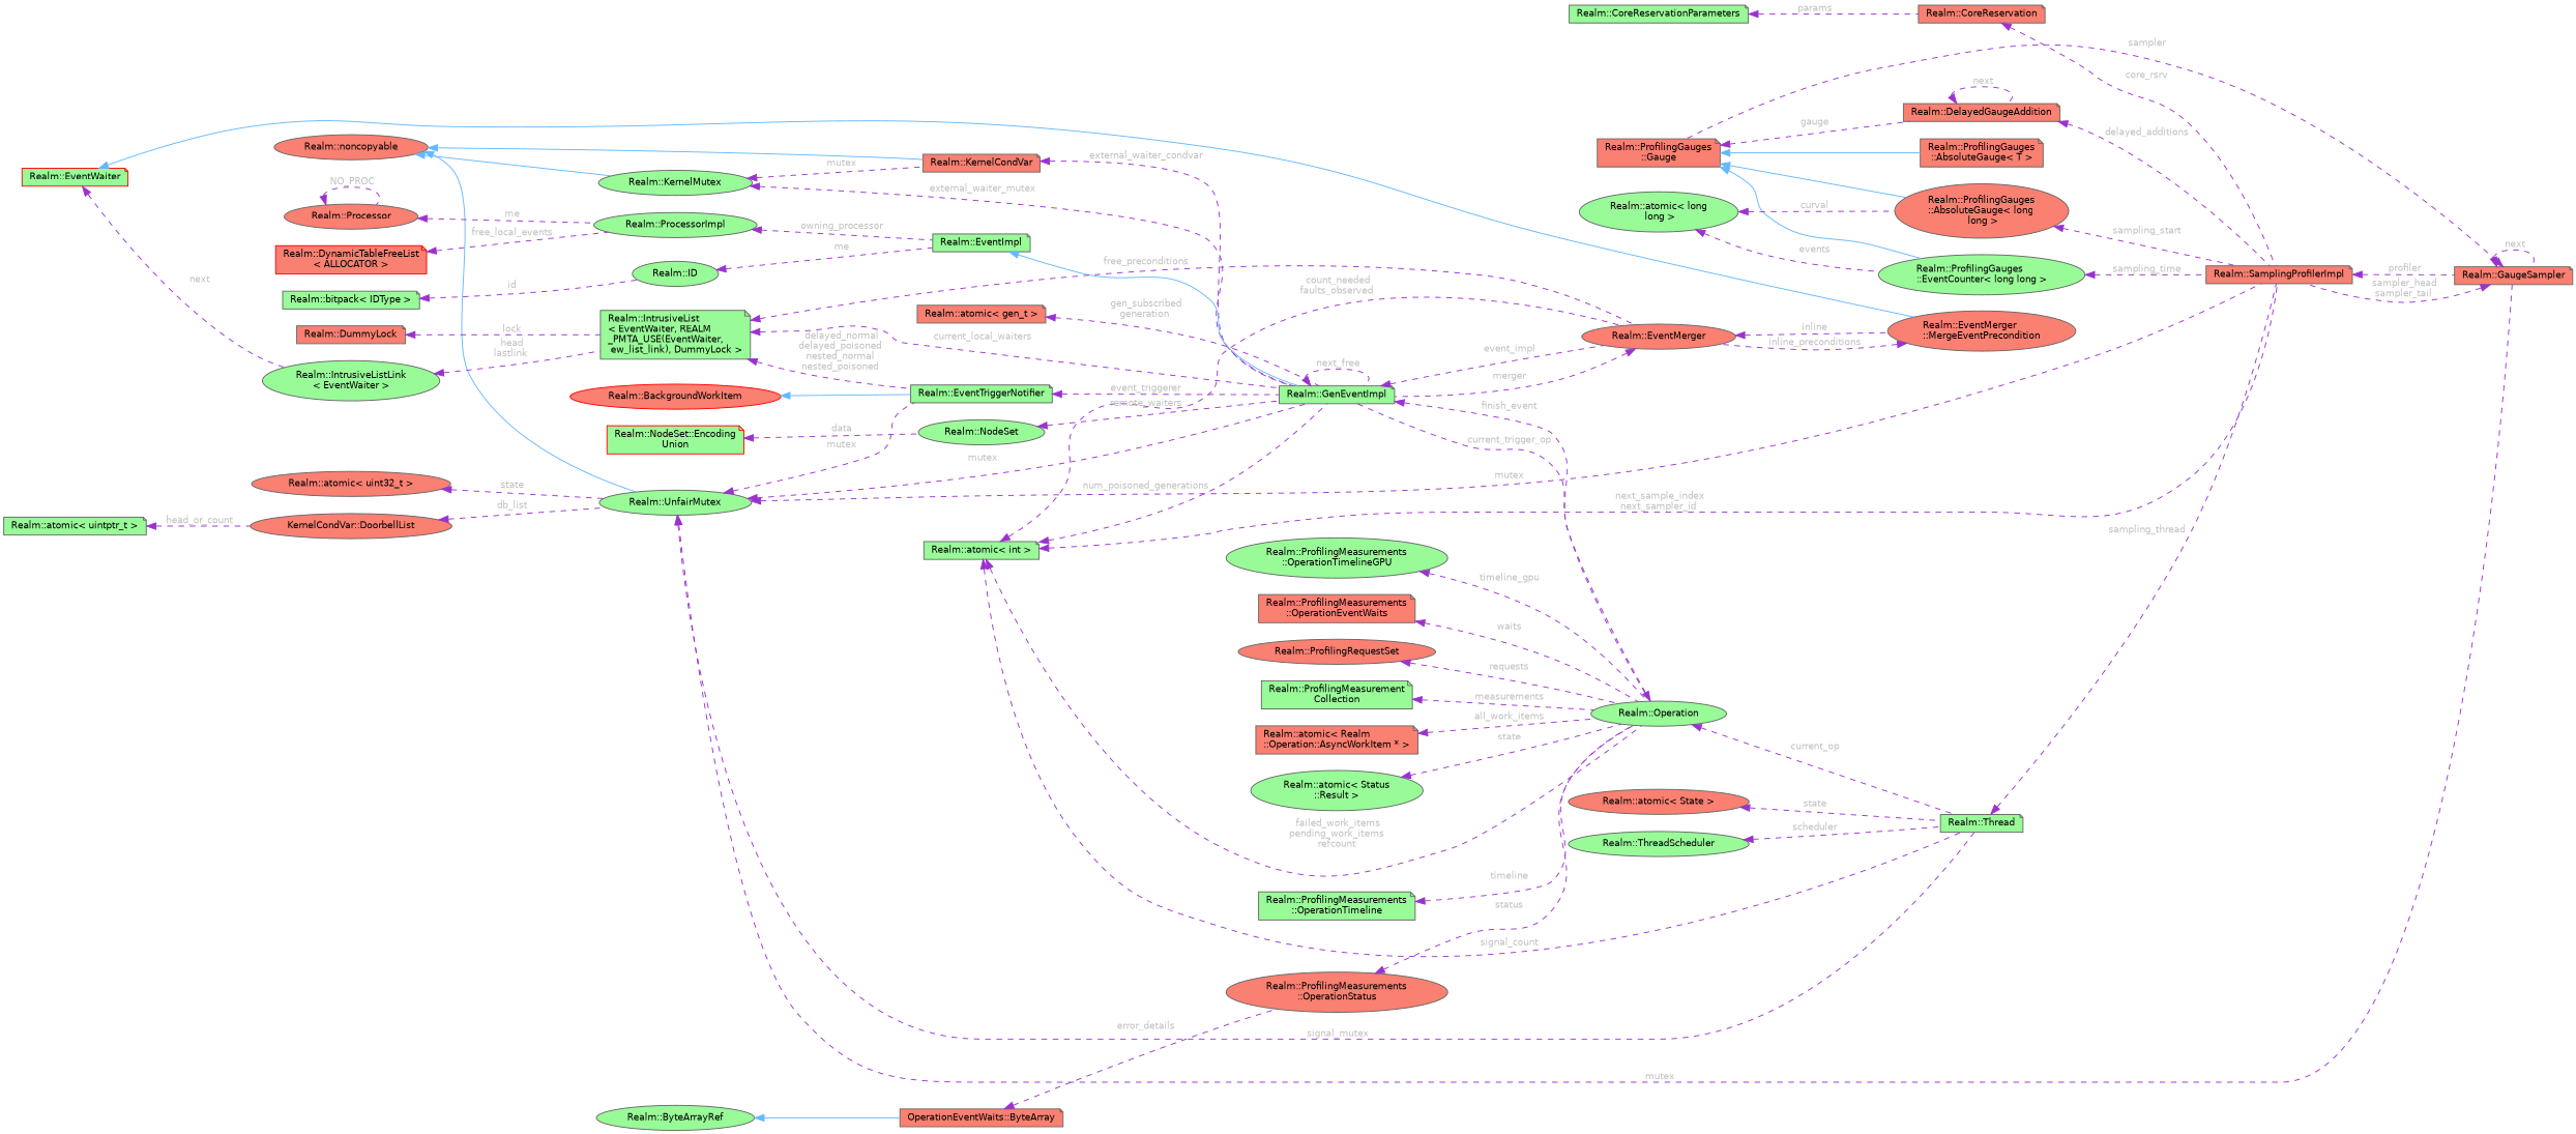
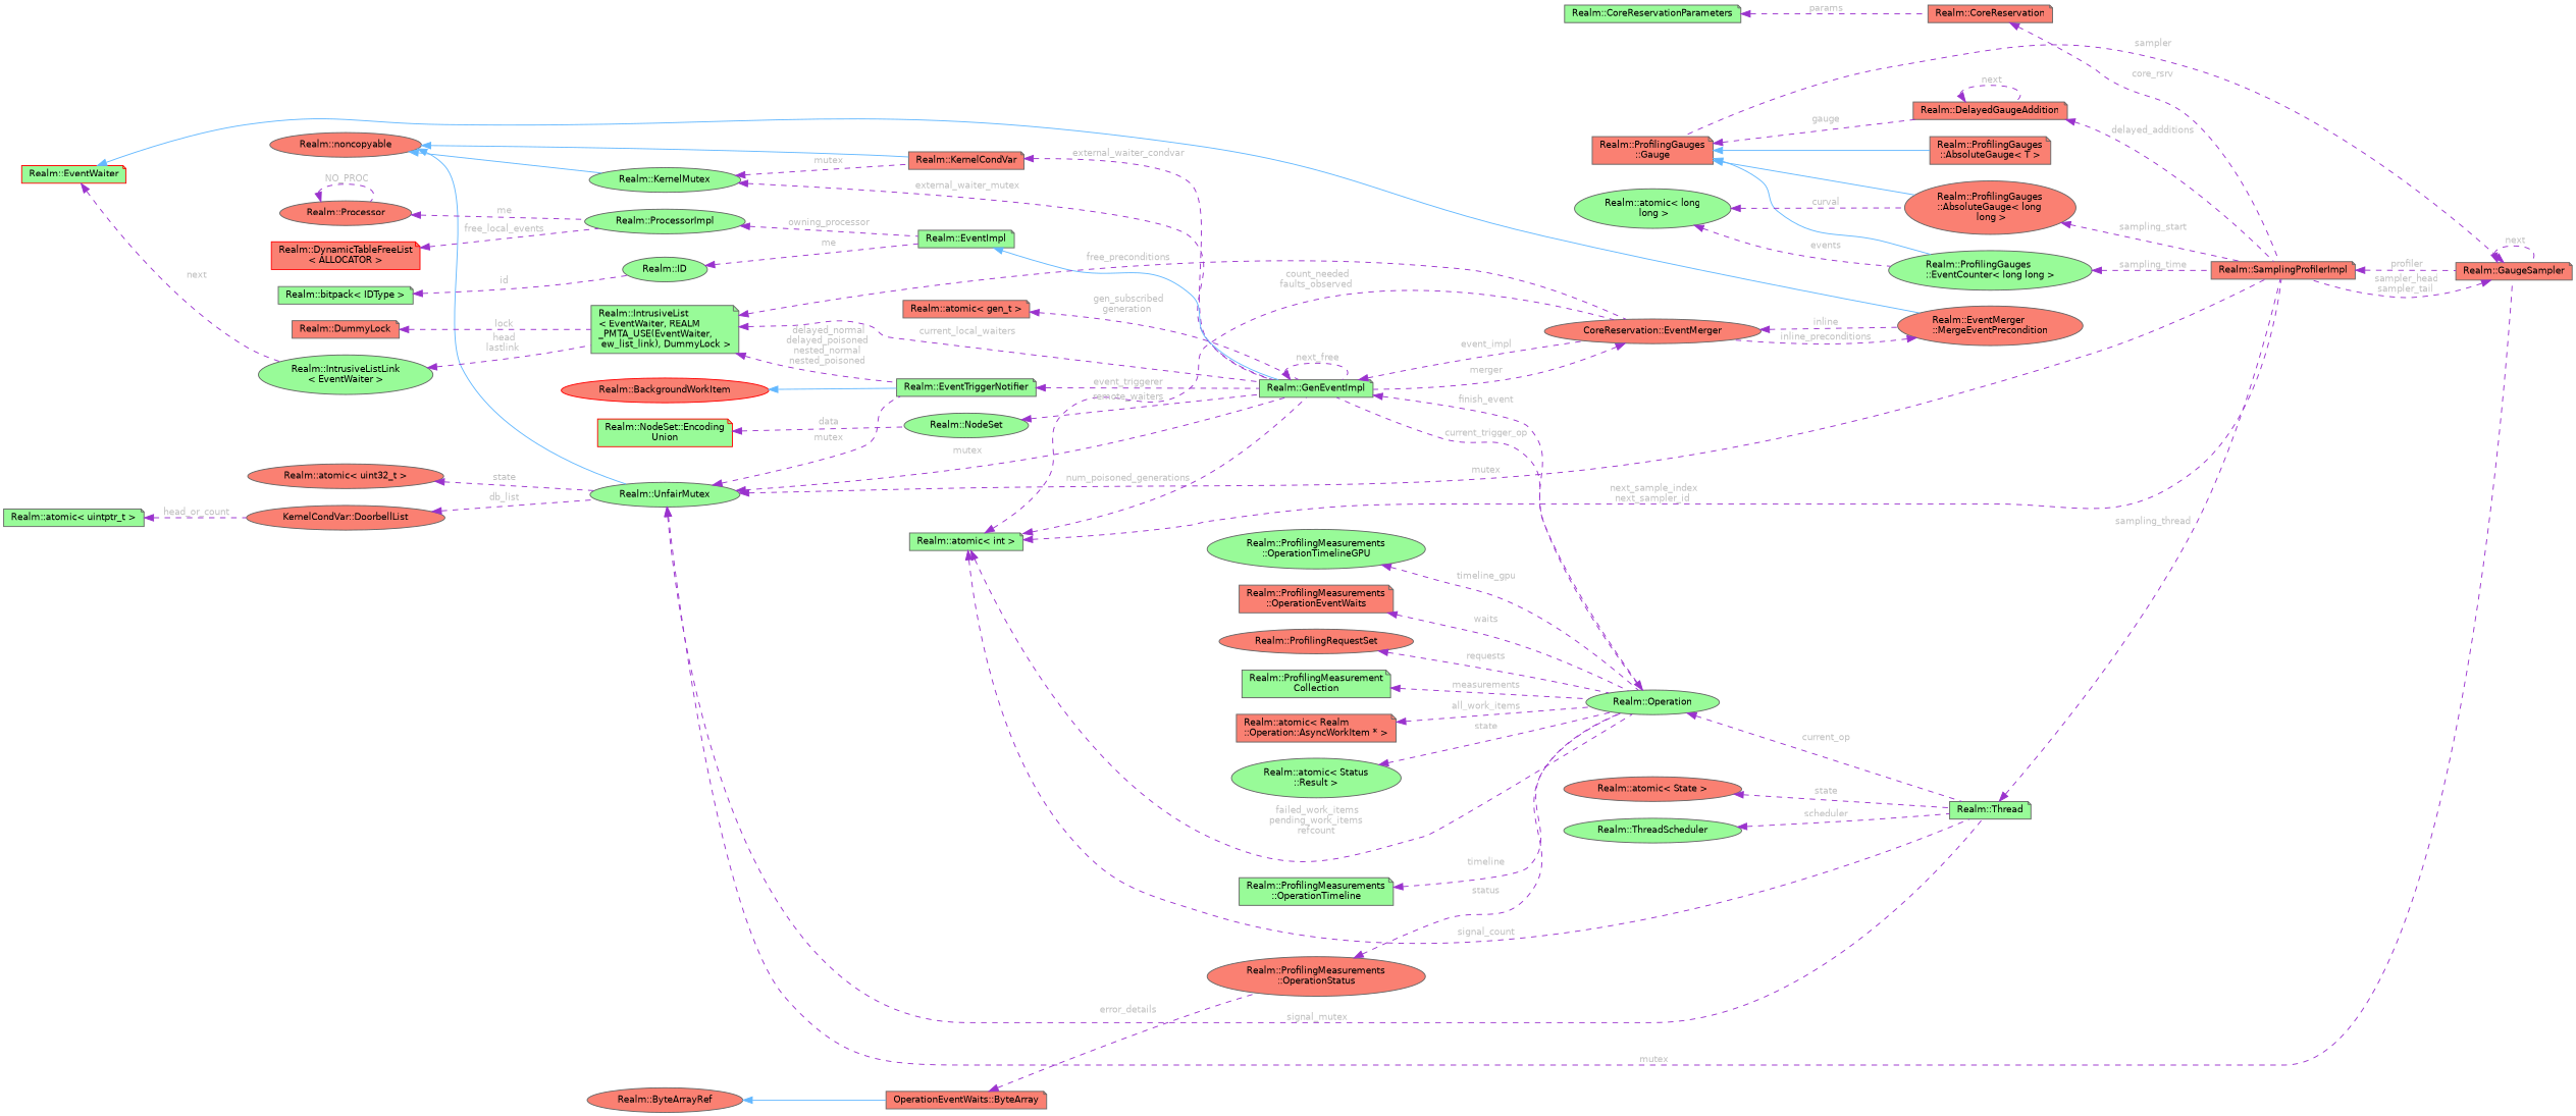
  digraph {
    rankdir=LR
    node [color=gray40 fillcolor=palegreen fontname=Helvetica fontsize=10 shape=note style=filled]
    edge [color=darkorchid3 dir=back fontname=Helvetica fontsize=10 labelfontname=Helvetica labelfontsize=10 style=dashed fontcolor=grey]
    n1 [fillcolor=salmon fontcolor=black height=0.2 label="Realm::ProfilingGauges\l::AbsoluteGauge\< T \>" width=0.4]
    n2 [fillcolor=salmon height=0.2 label="Realm::ProfilingGauges\l::Gauge" width=0.4]
    n3 [fillcolor=salmon height=0.2 label="Realm::DelayedGaugeAddition" width=0.4]
    n4 [fillcolor=salmon height=0.2 label="Realm::ProfilingGauges\l::AbsoluteGauge\< long\l long \>" shape=ellipse width=0.4]
    n5 [height=0.2 label="Realm::ProfilingGauges\l::EventCounter\< long long \>" shape=ellipse width=0.4]
    n6 [fillcolor=salmon height=0.2 label="Realm::SamplingProfilerImpl" width=0.4]
    n7 [fillcolor=salmon height=0.2 label="Realm::GaugeSampler" width=0.4]
    n8 [height=0.2 label="Realm::UnfairMutex" shape=ellipse width=0.4]
    n9 [height=0.2 label="Realm::Thread" width=0.4]
    n10 [height=0.2 label="Realm::GenEventImpl" width=0.4]
    n11 [height=0.2 label="Realm::EventTriggerNotifier" width=0.4]
    n12 [height=0.2 label="Realm::Operation" shape=ellipse width=0.4]
-   n13 [fillcolor=salmon height=0.2 label="Realm::EventMerger" shape=ellipse width=0.4]
+   n13 [fillcolor=salmon height=0.2 label="CoreReservation::EventMerger" shape=ellipse width=0.4]
    n14 [fillcolor=salmon height=0.2 label="Realm::noncopyable" shape=ellipse width=0.4]
    n15 [height=0.2 label="Realm::KernelMutex" shape=ellipse width=0.4]
    n16 [fillcolor=salmon height=0.2 label="Realm::KernelCondVar" width=0.4]
    n17 [fillcolor=salmon height=0.2 label="Realm::atomic\< uint32_t \>" shape=ellipse width=0.4]
    n18 [fillcolor=salmon height=0.2 label="KernelCondVar::DoorbellList" shape=ellipse width=0.4]
    n19 [height=0.2 label="Realm::atomic\< uintptr_t \>" width=0.4]
    n20 [height=0.2 label="Realm::atomic\< int \>" width=0.4]
    n21 [fillcolor=salmon height=0.2 label="Realm::EventMerger\l::MergeEventPrecondition" shape=ellipse width=0.4]
    n22 [fillcolor=salmon height=0.2 label="Realm::CoreReservation" width=0.4]
    n23 [height=0.2 label="Realm::CoreReservationParameters" width=0.4]
    n24 [fillcolor=salmon height=0.2 label="Realm::atomic\< State \>" shape=ellipse width=0.4]
    n25 [height=0.2 label="Realm::ThreadScheduler" shape=ellipse width=0.4]
    n26 [height=0.2 label="Realm::EventImpl" width=0.4]
    n27 [height=0.2 label="Realm::ID" shape=ellipse width=0.4]
    n28 [height=0.2 label="Realm::bitpack\< IDType \>" width=0.4]
    n29 [height=0.2 label="Realm::ProcessorImpl" shape=ellipse width=0.4]
    n30 [color=red fillcolor=salmon height=0.2 label="Realm::DynamicTableFreeList\l\< ALLOCATOR \>" width=0.4]
    n31 [fillcolor=salmon height=0.2 label="Realm::Processor" shape=ellipse width=0.4]
    n32 [fillcolor=salmon height=0.2 label="Realm::atomic\< gen_t \>" width=0.4]
    n33 [color=red height=0.2 label="Realm::EventWaiter" width=0.4]
    n34 [height=0.2 label="Realm::IntrusiveListLink\l\< EventWaiter \>" shape=ellipse width=0.4]
    n35 [height=0.2 label="Realm::IntrusiveList\l\< EventWaiter, REALM\l_PMTA_USE(EventWaiter,\l ew_list_link), DummyLock \>" width=0.4]
    n36 [fillcolor=salmon height=0.2 label="Realm::DummyLock" width=0.4]
    n37 [color=red fillcolor=salmon height=0.2 label="Realm::BackgroundWorkItem" shape=ellipse width=0.4]
    n38 [height=0.2 label="Realm::NodeSet" shape=ellipse width=0.4]
    n39 [color=red height=0.2 label="Realm::NodeSet::Encoding\lUnion" width=0.4]
    n40 [height=0.2 label="Realm::atomic\< Status\l::Result \>" shape=ellipse width=0.4]
    n41 [fillcolor=salmon height=0.2 label="Realm::ProfilingMeasurements\l::OperationStatus" shape=ellipse width=0.4]
    n42 [fillcolor=salmon height=0.2 label="OperationEventWaits::ByteArray" width=0.4]
-   n43 [height=0.2 label="Realm::ByteArrayRef" shape=ellipse width=0.4]
+   n43 [fillcolor=salmon height=0.2 label="Realm::ByteArrayRef" shape=ellipse width=0.4]
    n44 [height=0.2 label="Realm::ProfilingMeasurements\l::OperationTimeline" width=0.4]
    n45 [height=0.2 label="Realm::ProfilingMeasurements\l::OperationTimelineGPU" shape=ellipse width=0.4]
    n46 [fillcolor=salmon height=0.2 label="Realm::ProfilingMeasurements\l::OperationEventWaits" width=0.4]
    n47 [fillcolor=salmon height=0.2 label="Realm::ProfilingRequestSet" shape=ellipse width=0.4]
    n48 [height=0.2 label="Realm::ProfilingMeasurement\lCollection" width=0.4]
    n49 [fillcolor=salmon height=0.2 label="Realm::atomic\< Realm\l::Operation::AsyncWorkItem * \>" width=0.4]
    n50 [height=0.2 label="Realm::atomic\< long\l long \>" shape=ellipse width=0.4]
    n2 -> n1 [color=steelblue1 style=solid fontcolor=""]
    n2 -> n3 [label=" gauge"]
    n2 -> n4 [color=steelblue1 style=solid fontcolor=""]
    n2 -> n5 [color=steelblue1 style=solid fontcolor=""]
    n3 -> n3 [label=" next"]
    n3 -> n6 [label=" delayed_additions"]
    n4 -> n6 [label=" sampling_start"]
    n5 -> n6 [label=" sampling_time"]
    n6 -> n7 [label=" profiler"]
    n7 -> n2 [label=" sampler"]
    n7 -> n6 [label=" sampler_head\nsampler_tail"]
    n7 -> n7 [label=" next"]
    n8 -> n6 [label=" mutex"]
    n8 -> n7 [label=" mutex"]
    n8 -> n9 [label=" signal_mutex"]
    n8 -> n10 [label=" mutex"]
    n8 -> n11 [label=" mutex"]
    n9 -> n6 [label=" sampling_thread"]
    n10 -> n10 [label=" next_free"]
    n10 -> n12 [label=" finish_event"]
    n10 -> n13 [label=" event_impl"]
    n11 -> n10 [label=" event_triggerer"]
    n12 -> n9 [label=" current_op"]
    n12 -> n10 [label=" current_trigger_op"]
    n13 -> n10 [label=" merger"]
    n13 -> n21 [label=" inline"]
    n14 -> n8 [color=steelblue1 style=solid fontcolor=""]
    n14 -> n15 [color=steelblue1 style=solid fontcolor=""]
    n14 -> n16 [color=steelblue1 style=solid fontcolor=""]
    n15 -> n10 [label=" external_waiter_mutex"]
    n15 -> n16 [label=" mutex"]
    n16 -> n10 [label=" external_waiter_condvar"]
    n17 -> n8 [label=" state"]
    n18 -> n8 [label=" db_list"]
    n19 -> n18 [label=" head_or_count"]
    n20 -> n6 [label=" next_sample_index\nnext_sampler_id"]
    n20 -> n9 [label=" signal_count"]
    n20 -> n10 [label=" num_poisoned_generations"]
    n20 -> n12 [label=" failed_work_items\npending_work_items\nrefcount"]
    n20 -> n13 [label=" count_needed\nfaults_observed"]
    n21 -> n13 [label=" inline_preconditions"]
    n22 -> n6 [label=" core_rsrv"]
    n23 -> n22 [label=" params"]
    n24 -> n9 [label=" state"]
    n25 -> n9 [label=" scheduler"]
    n26 -> n10 [color=steelblue1 style=solid fontcolor=""]
    n27 -> n26 [label=" me"]
    n28 -> n27 [label=" id"]
    n29 -> n26 [label=" owning_processor"]
    n30 -> n29 [label=" free_local_events"]
    n31 -> n29 [label=" me"]
    n31 -> n31 [label=" NO_PROC"]
    n32 -> n10 [label=" gen_subscribed\ngeneration"]
    n33 -> n21 [color=steelblue1 style=solid fontcolor=""]
    n33 -> n34 [label=" next"]
    n34 -> n35 [label=" head\nlastlink"]
    n35 -> n10 [label=" current_local_waiters"]
    n35 -> n11 [label=" delayed_normal\ndelayed_poisoned\nnested_normal\nnested_poisoned"]
    n35 -> n13 [label=" free_preconditions"]
    n36 -> n35 [label=" lock"]
    n37 -> n11 [color=steelblue1 style=solid fontcolor=""]
    n38 -> n10 [label=" remote_waiters"]
    n39 -> n38 [label=" data"]
    n40 -> n12 [label=" state"]
    n41 -> n12 [label=" status"]
    n42 -> n41 [label=" error_details"]
    n43 -> n42 [color=steelblue1 style=solid fontcolor=""]
    n44 -> n12 [label=" timeline"]
    n45 -> n12 [label=" timeline_gpu"]
    n46 -> n12 [label=" waits"]
    n47 -> n12 [label=" requests"]
    n48 -> n12 [label=" measurements"]
    n49 -> n12 [label=" all_work_items"]
    n50 -> n4 [label=" curval"]
    n50 -> n5 [label=" events"]
  }
